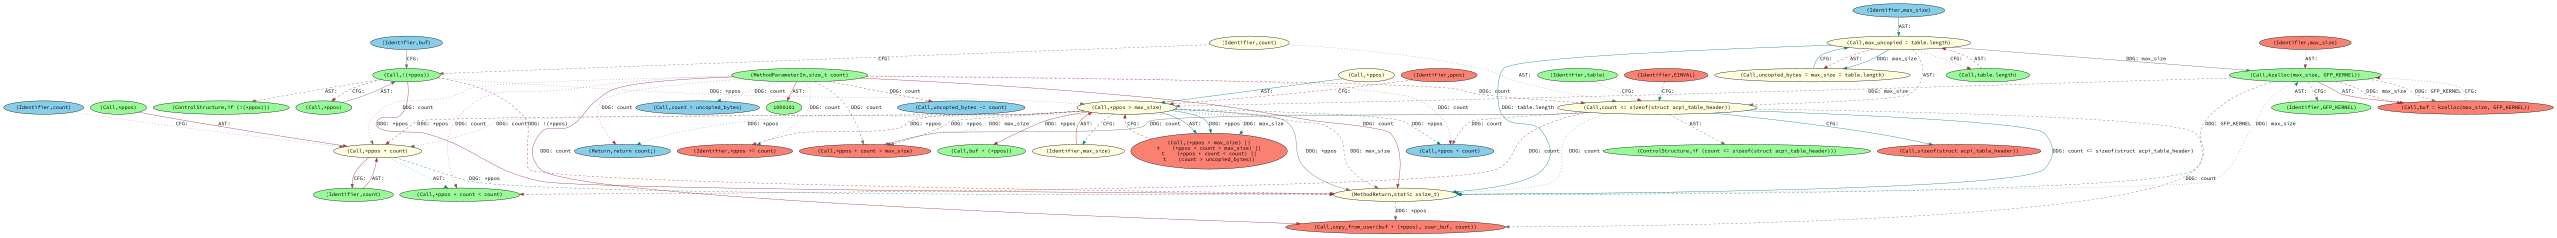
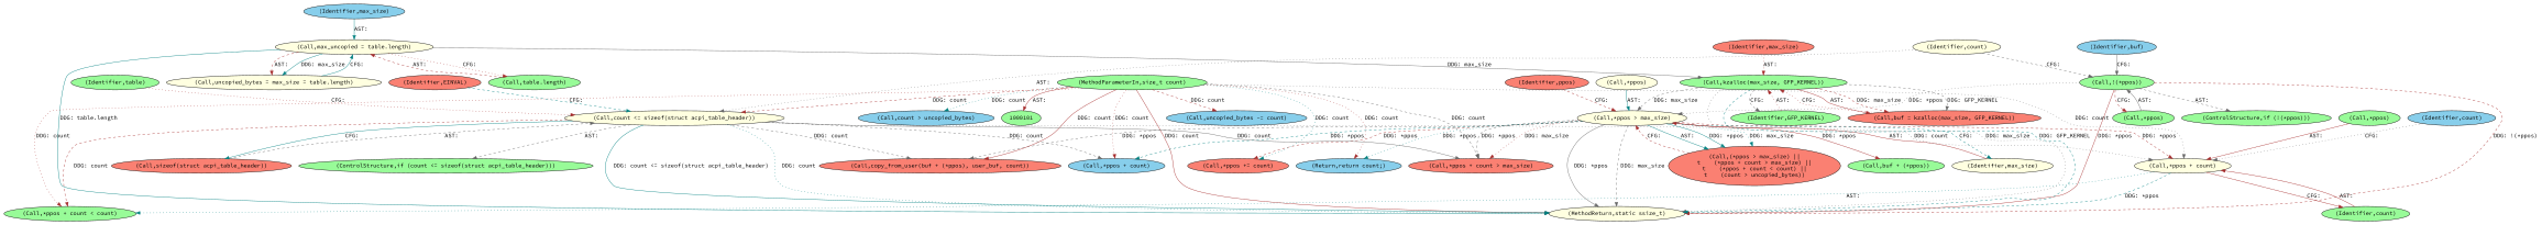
  digraph {
    fontname="Source Code Pro"
    node [fillcolor=palegreen fontname="Source Code Pro" style=filled]
    edge [color=brown fontname="Source Code Pro" style=dashed]
    n1 [fillcolor=lightyellow label="(Call,*ppos + count)"]
    n2 [label="(Identifier,count)"]
    n3 [label="(Call,*ppos + count < count)"]
    n4 [fillcolor=lightyellow label="(MethodReturn,static ssize_t)"]
    n5 [fillcolor=lightyellow label="(Call,*ppos > max_size)"]
    n6 [fillcolor=salmon label="(Call,copy_from_user(buf + (*ppos), user_buf, count))"]
    n7 [fillcolor=salmon label="(Call,(*ppos > max_size) ||\n\t    (*ppos + count > max_size) ||\n\t    (*ppos + count < count) ||\n\t    (count > uncopied_bytes))"]
    n8 [label="(Call,buf + (*ppos))"]
    n9 [fillcolor=lightyellow label="(Identifier,max_size)"]
    n10 [fillcolor=salmon label="(Call,*ppos + count > max_size)"]
-   n11 [fillcolor=salmon label="(Identifier,*ppos += count)"]
+   n11 [fillcolor=salmon label="(Call,*ppos += count)"]
    n12 [fillcolor=skyblue label="(Call,*ppos + count)"]
    n13 [fillcolor=skyblue label="(Return,return count;)"]
    n14 [label="(Call,!(*ppos))"]
    n15 [label="(ControlStructure,if (!(*ppos)))"]
    n16 [label="(Call,*ppos)"]
    n17 [label="(Call,kzalloc(max_size, GFP_KERNEL))"]
    n18 [fillcolor=salmon label="(Call,buf = kzalloc(max_size, GFP_KERNEL))"]
    n19 [label="(Identifier,GFP_KERNEL)"]
    n20 [fillcolor=lightyellow label="(Call,max_uncopied = table.length)"]
    n21 [label="(Call,table.length)"]
    n22 [fillcolor=lightyellow label="(Call,uncopied_bytes = max_size = table.length)"]
    n23 [label="(MethodParameterIn,size_t count)"]
    n24 [fillcolor=lightyellow label="(Call,count <= sizeof(struct acpi_table_header))"]
    n25 [fillcolor=skyblue label="(Call,uncopied_bytes -= count)"]
    n26 [fillcolor=skyblue label="(Call,count > uncopied_bytes)"]
    1000101
    n28 [fillcolor=salmon label="(Call,sizeof(struct acpi_table_header))"]
    n29 [label="(ControlStructure,if (count <= sizeof(struct acpi_table_header)))"]
    n30 [label="(Identifier,table)"]
    n31 [fillcolor=salmon label="(Identifier,ppos)"]
    n32 [fillcolor=lightyellow label="(Call,*ppos)"]
    n33 [fillcolor=lightyellow label="(Identifier,count)"]
    n34 [fillcolor=salmon label="(Identifier,EINVAL)"]
    n35 [fillcolor=skyblue label="(Identifier,buf)"]
    n36 [label="(Call,*ppos)"]
    n37 [fillcolor=salmon label="(Identifier,max_size)"]
    n38 [fillcolor=skyblue label="(Identifier,max_size)"]
    n39 [fillcolor=skyblue label="(Identifier,count)"]
    n1 -> n2 [label="CFG: " style=solid]
    n1 -> n3 [color=teal label="AST: " style=dotted]
    n1 -> n4 [color=teal label="DDG: *ppos"]
    n2 -> n1 [label="AST: " style=solid]
    n5 -> n1 [label="DDG: *ppos"]
    n5 -> n4 [color=gray40 label="DDG: *ppos" style=solid]
    n5 -> n4 [color=gray40 label="DDG: max_size"]
-   n4 -> n6 [color=gray40 label="DDG: *ppos"]
+   n5 -> n6 [color=gray40 label="DDG: *ppos"]
    n5 -> n7 [color=teal label="AST: " style=solid]
    n5 -> n7 [color=teal label="DDG: *ppos" style=solid]
    n5 -> n7 [color=teal label="DDG: max_size" style=dotted]
    n5 -> n8 [label="DDG: *ppos" style=solid]
    n5 -> n9 [color=teal label="CFG: "]
    n5 -> n10 [color=gray40 label="DDG: *ppos"]
    n5 -> n10 [label="DDG: max_size" style=dotted]
    n5 -> n11 [label="DDG: *ppos"]
    n5 -> n12 [color=teal label="DDG: *ppos"]
    n5 -> n13 [color=teal label="DDG: *ppos" style=dotted]
    n7 -> n5 [label="CFG: "]
    n9 -> n5 [label="AST: " style=solid]
    n14 -> n4 [label="DDG: *ppos" style=solid]
    n14 -> n4 [label="DDG: !(*ppos)"]
    n14 -> n5 [color=gray40 label="DDG: *ppos" style=dotted]
    n14 -> n15 [color=gray40 label="AST: "]
    n14 -> n16 [label="CFG: "]
    n16 -> n14 [color=gray40 label="AST: " style=solid]
    n17 -> n4 [color=gray40 label="DDG: max_size" style=dotted]
    n17 -> n4 [color=teal label="DDG: GFP_KERNEL"]
    n17 -> n5 [color=gray40 label="DDG: max_size"]
    n17 -> n18 [label="AST: " style=solid]
    n17 -> n18 [label="DDG: max_size"]
    n17 -> n18 [color=gray40 label="DDG: GFP_KERNEL"]
    n17 -> n19 [color=gray40 label="CFG: "]
    n18 -> n17 [label="CFG: " style=dotted]
-   n19 -> n17 [color=teal label="AST: " style=dotted]
+   n19 -> n17 [label="AST: " style=dotted]
    n20 -> n4 [color=teal label="DDG: table.length" style=solid]
    n20 -> n17 [color=gray40 label="DDG: max_size" style=solid]
    n20 -> n21 [label="CFG: " style=dotted]
    n20 -> n22 [label="AST: "]
    n20 -> n22 [color=teal label="DDG: max_size" style=solid]
    n21 -> n20 [label="AST: "]
    n22 -> n20 [color=teal label="CFG: " style=solid]
    n23 -> n1 [color=gray40 label="DDG: count" style=dotted]
    n23 -> n3 [label="DDG: count" style=dotted]
    n23 -> n4 [label="DDG: count" style=solid]
    n23 -> n6 [label="DDG: count" style=solid]
    n23 -> n10 [color=gray40 label="DDG: count"]
    n23 -> n11 [color=teal label="DDG: count" style=dotted]
    n23 -> n12 [label="DDG: count" style=dotted]
    n23 -> n13 [label="DDG: count" style=dotted]
    n23 -> n24 [label="DDG: count"]
    n23 -> n25 [label="DDG: count"]
    n23 -> n26 [color=teal label="DDG: count" style=dotted]
    n23 -> 1000101 [label="AST: " style=solid]
    n24 -> n1 [color=gray40 label="DDG: count" style=dotted]
    n24 -> n3 [label="DDG: count"]
    n24 -> n4 [color=teal label="DDG: count <= sizeof(struct acpi_table_header)" style=solid]
    n24 -> n4 [color=teal label="DDG: count" style=dotted]
    n24 -> n6 [color=gray40 label="DDG: count"]
    n24 -> n10 [color=gray40 label="DDG: count" style=solid]
    n24 -> n12 [color=gray40 label="DDG: count"]
    n24 -> n28 [color=teal label="CFG: " style=solid]
    n24 -> n29 [color=gray40 label="AST: "]
-   n20 -> n24 [color=gray40 label="AST: "]
+   n28 -> n24 [color=gray40 label="AST: "]
    n30 -> n24 [label="CFG: " style=dotted]
    n31 -> n5 [label="CFG: "]
    n32 -> n5 [color=teal label="AST: " style=solid]
    n33 -> n14 [color=gray40 label="CFG: "]
    n33 -> n24 [color=gray40 label="AST: " style=dotted]
    n34 -> n24 [color=teal label="CFG: "]
    n35 -> n14 [color=gray40 label="CFG: " style=solid]
    n36 -> n1 [label="AST: " style=solid]
    n37 -> n17 [label="AST: " style=dotted]
    n38 -> n20 [color=teal label="AST: " style=solid]
    n39 -> n1 [color=gray40 label="CFG: " style=dotted]
  }
